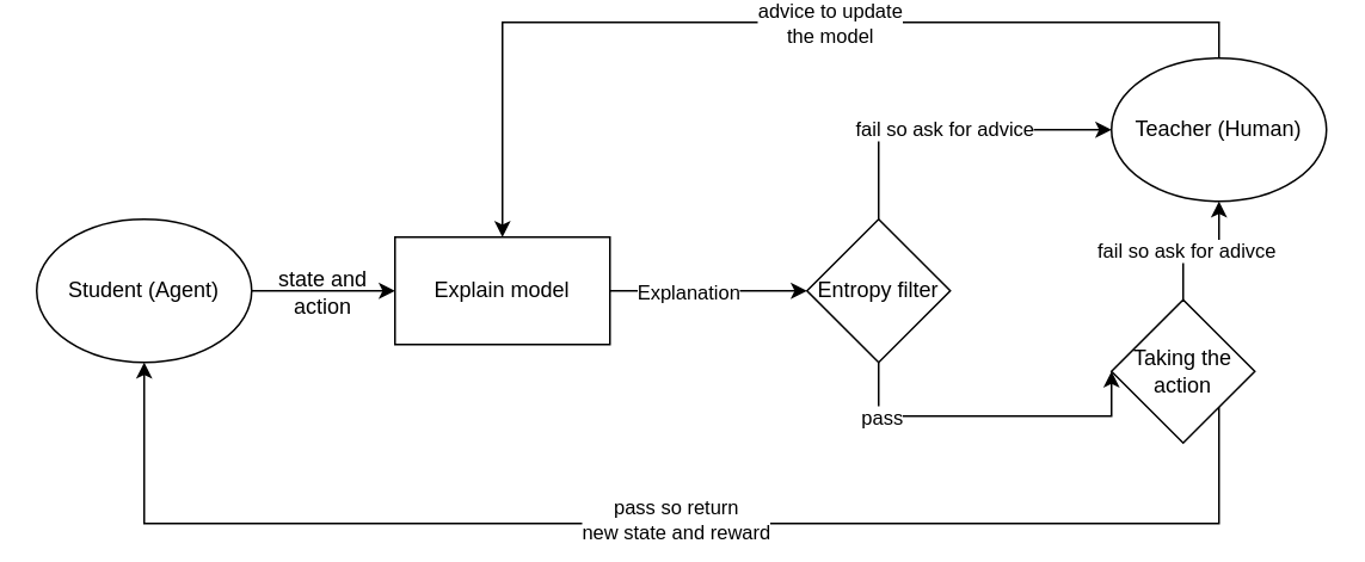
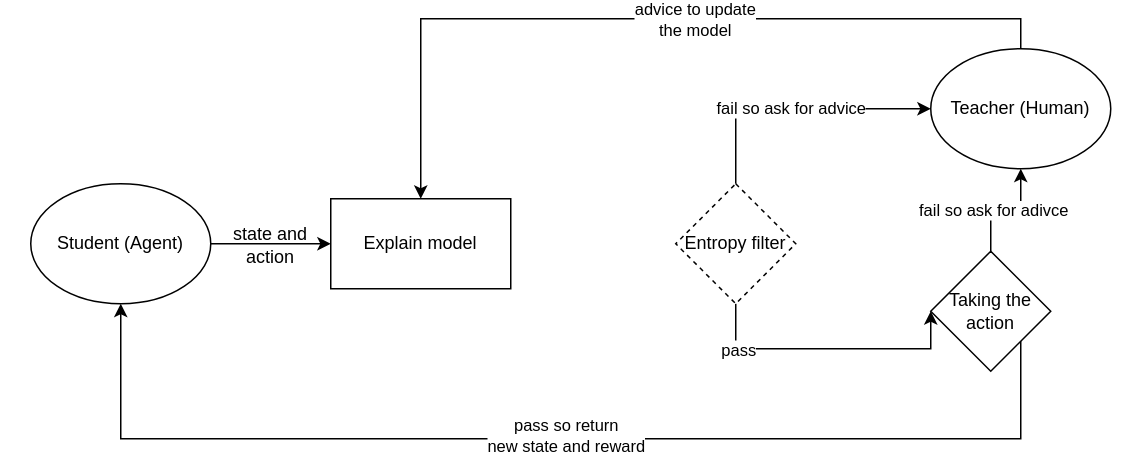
  <mxCell id="0" />
  <mxCell id="1" parent="0" />
  <mxCell id="2" style="edgeStyle=orthogonalEdgeStyle;rounded=0;orthogonalLoop=1;jettySize=auto;html=1;exitX=0.5;exitY=0;exitDx=0;exitDy=0;entryX=0.5;entryY=0;entryDx=0;entryDy=0;" edge="1" parent="1" source="4" target="14"><mxGeometry relative="1" as="geometry" /></mxCell>
  <mxCell id="3" value="advice to update&lt;br&gt;the model" style="edgeLabel;html=1;align=center;verticalAlign=middle;resizable=0;points=[];" vertex="1" connectable="0" parent="2"><mxGeometry x="0.059" relative="1" as="geometry"><mxPoint x="48" as="offset" /></mxGeometry></mxCell>
  <mxCell id="4" value="Teacher (Human)" style="ellipse;whiteSpace=wrap;html=1;" vertex="1" parent="1"><mxGeometry x="620" y="20" width="120" height="80" as="geometry" /></mxCell>
  <mxCell id="5" value="" style="edgeStyle=orthogonalEdgeStyle;rounded=0;orthogonalLoop=1;jettySize=auto;html=1;" edge="1" parent="1" source="6" target="14"><mxGeometry relative="1" as="geometry" /></mxCell>
  <mxCell id="6" value="Student (Agent)" style="ellipse;whiteSpace=wrap;html=1;" vertex="1" parent="1"><mxGeometry x="20" y="110" width="120" height="80" as="geometry" /></mxCell>
  <mxCell id="7" style="edgeStyle=orthogonalEdgeStyle;rounded=0;orthogonalLoop=1;jettySize=auto;html=1;entryX=0;entryY=0.5;entryDx=0;entryDy=0;" edge="1" parent="1" source="11" target="19"><mxGeometry relative="1" as="geometry"><Array as="points"><mxPoint x="490" y="220" /></Array></mxGeometry></mxCell>
  <mxCell id="8" value="pass" style="edgeLabel;html=1;align=center;verticalAlign=middle;resizable=0;points=[];" vertex="1" connectable="0" parent="7"><mxGeometry x="-0.5" y="-1" relative="1" as="geometry"><mxPoint x="-15" y="-1" as="offset" /></mxGeometry></mxCell>
  <mxCell id="9" style="edgeStyle=orthogonalEdgeStyle;rounded=0;orthogonalLoop=1;jettySize=auto;html=1;exitX=0.5;exitY=0;exitDx=0;exitDy=0;entryX=0;entryY=0.5;entryDx=0;entryDy=0;" edge="1" parent="1" source="11" target="4"><mxGeometry relative="1" as="geometry" /></mxCell>
  <mxCell id="10" value="fail so ask for advice" style="edgeLabel;html=1;align=center;verticalAlign=middle;resizable=0;points=[];" vertex="1" connectable="0" parent="9"><mxGeometry x="-0.044" y="1" relative="1" as="geometry"><mxPoint as="offset" /></mxGeometry></mxCell>
- <mxCell id="11" value="Entropy filter" style="rhombus;whiteSpace=wrap;html=1;" vertex="1" parent="1"><mxGeometry x="450" y="110" width="80" height="80" as="geometry" /></mxCell>
- <mxCell id="12" value="" style="edgeStyle=orthogonalEdgeStyle;rounded=0;orthogonalLoop=1;jettySize=auto;html=1;" edge="1" parent="1" source="14" target="11"><mxGeometry relative="1" as="geometry" /></mxCell>
- <mxCell id="13" value="Explanation" style="edgeLabel;html=1;align=center;verticalAlign=middle;resizable=0;points=[];" vertex="1" connectable="0" parent="12"><mxGeometry x="-0.218" relative="1" as="geometry"><mxPoint as="offset" /></mxGeometry></mxCell>
+ <mxCell id="11" value="Entropy filter" style="rhombus;whiteSpace=wrap;html=1;dashed=1;" vertex="1" parent="1"><mxGeometry x="450" y="110" width="80" height="80" as="geometry" /></mxCell>
  <mxCell id="14" value="Explain model" style="rounded=0;whiteSpace=wrap;html=1;" vertex="1" parent="1"><mxGeometry x="220" y="120" width="120" height="60" as="geometry" /></mxCell>
  <mxCell id="15" style="edgeStyle=orthogonalEdgeStyle;rounded=0;orthogonalLoop=1;jettySize=auto;html=1;" edge="1" parent="1" source="19" target="4"><mxGeometry relative="1" as="geometry" /></mxCell>
  <mxCell id="16" value="fail so ask for adivce" style="edgeLabel;html=1;align=center;verticalAlign=middle;resizable=0;points=[];" vertex="1" connectable="0" parent="15"><mxGeometry x="-0.225" relative="1" as="geometry"><mxPoint as="offset" /></mxGeometry></mxCell>
  <mxCell id="17" style="edgeStyle=orthogonalEdgeStyle;rounded=0;orthogonalLoop=1;jettySize=auto;html=1;entryX=0.5;entryY=1;entryDx=0;entryDy=0;" edge="1" parent="1" source="19" target="6"><mxGeometry relative="1" as="geometry"><Array as="points"><mxPoint x="680" y="280" /><mxPoint x="80" y="280" /></Array></mxGeometry></mxCell>
  <mxCell id="18" value="pass so return &lt;br&gt;new state and reward" style="edgeLabel;html=1;align=center;verticalAlign=middle;resizable=0;points=[];" vertex="1" connectable="0" parent="17"><mxGeometry x="-0.022" y="-3" relative="1" as="geometry"><mxPoint as="offset" /></mxGeometry></mxCell>
  <mxCell id="19" value="Taking the action" style="rhombus;whiteSpace=wrap;html=1;" vertex="1" parent="1"><mxGeometry x="620" y="155" width="80" height="80" as="geometry" /></mxCell>
  <mxCell id="20" value="state and action" style="text;html=1;strokeColor=none;fillColor=none;align=center;verticalAlign=middle;whiteSpace=wrap;rounded=0;" vertex="1" parent="1"><mxGeometry x="150" y="150" width="60" as="geometry" /></mxCell>
